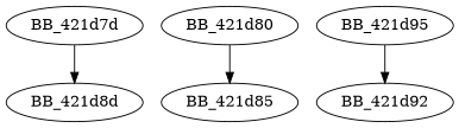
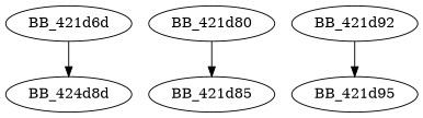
  digraph {
-   BB_421d6d [label=BB_421d7d]
-   BB_421d8d
+   BB_421d6d
+   BB_421d8d [label=BB_424d8d]
    BB_421d80
    BB_421d85
    n5 [label=BB_421d95]
    BB_421d92
    BB_421d6d -> BB_421d8d
    BB_421d80 -> BB_421d85
-   n5 -> BB_421d92
+   BB_421d92 -> n5
  }
